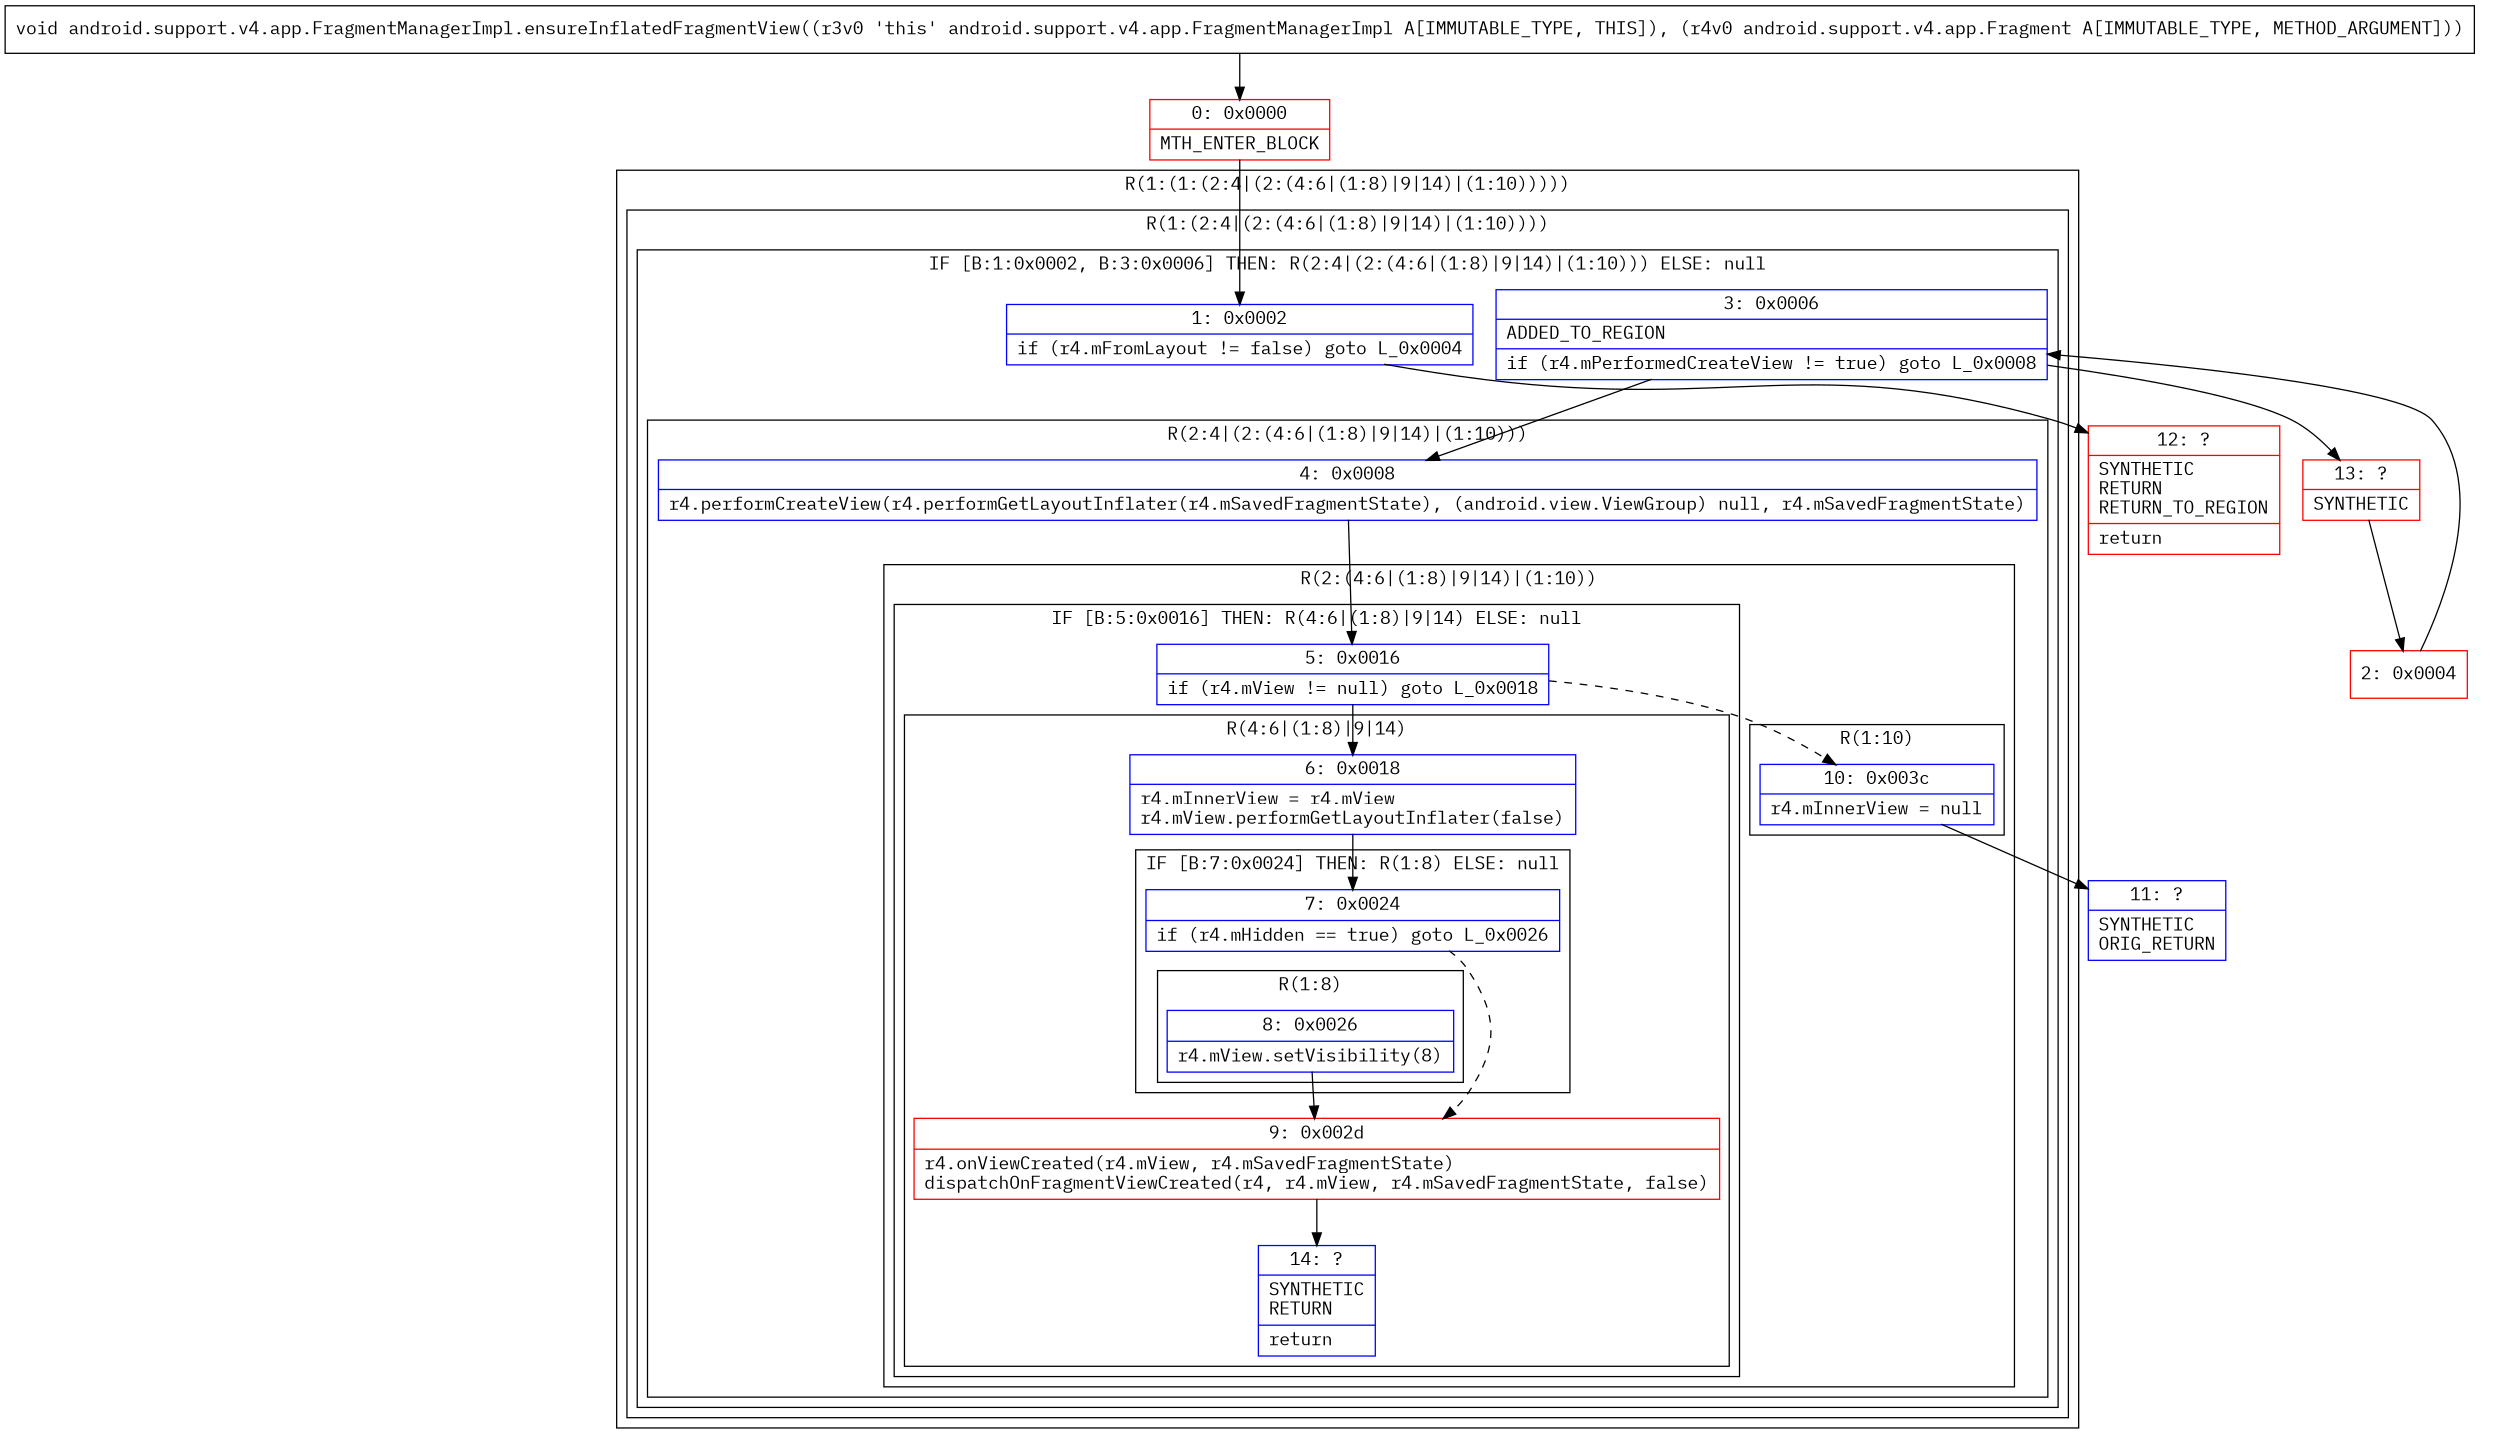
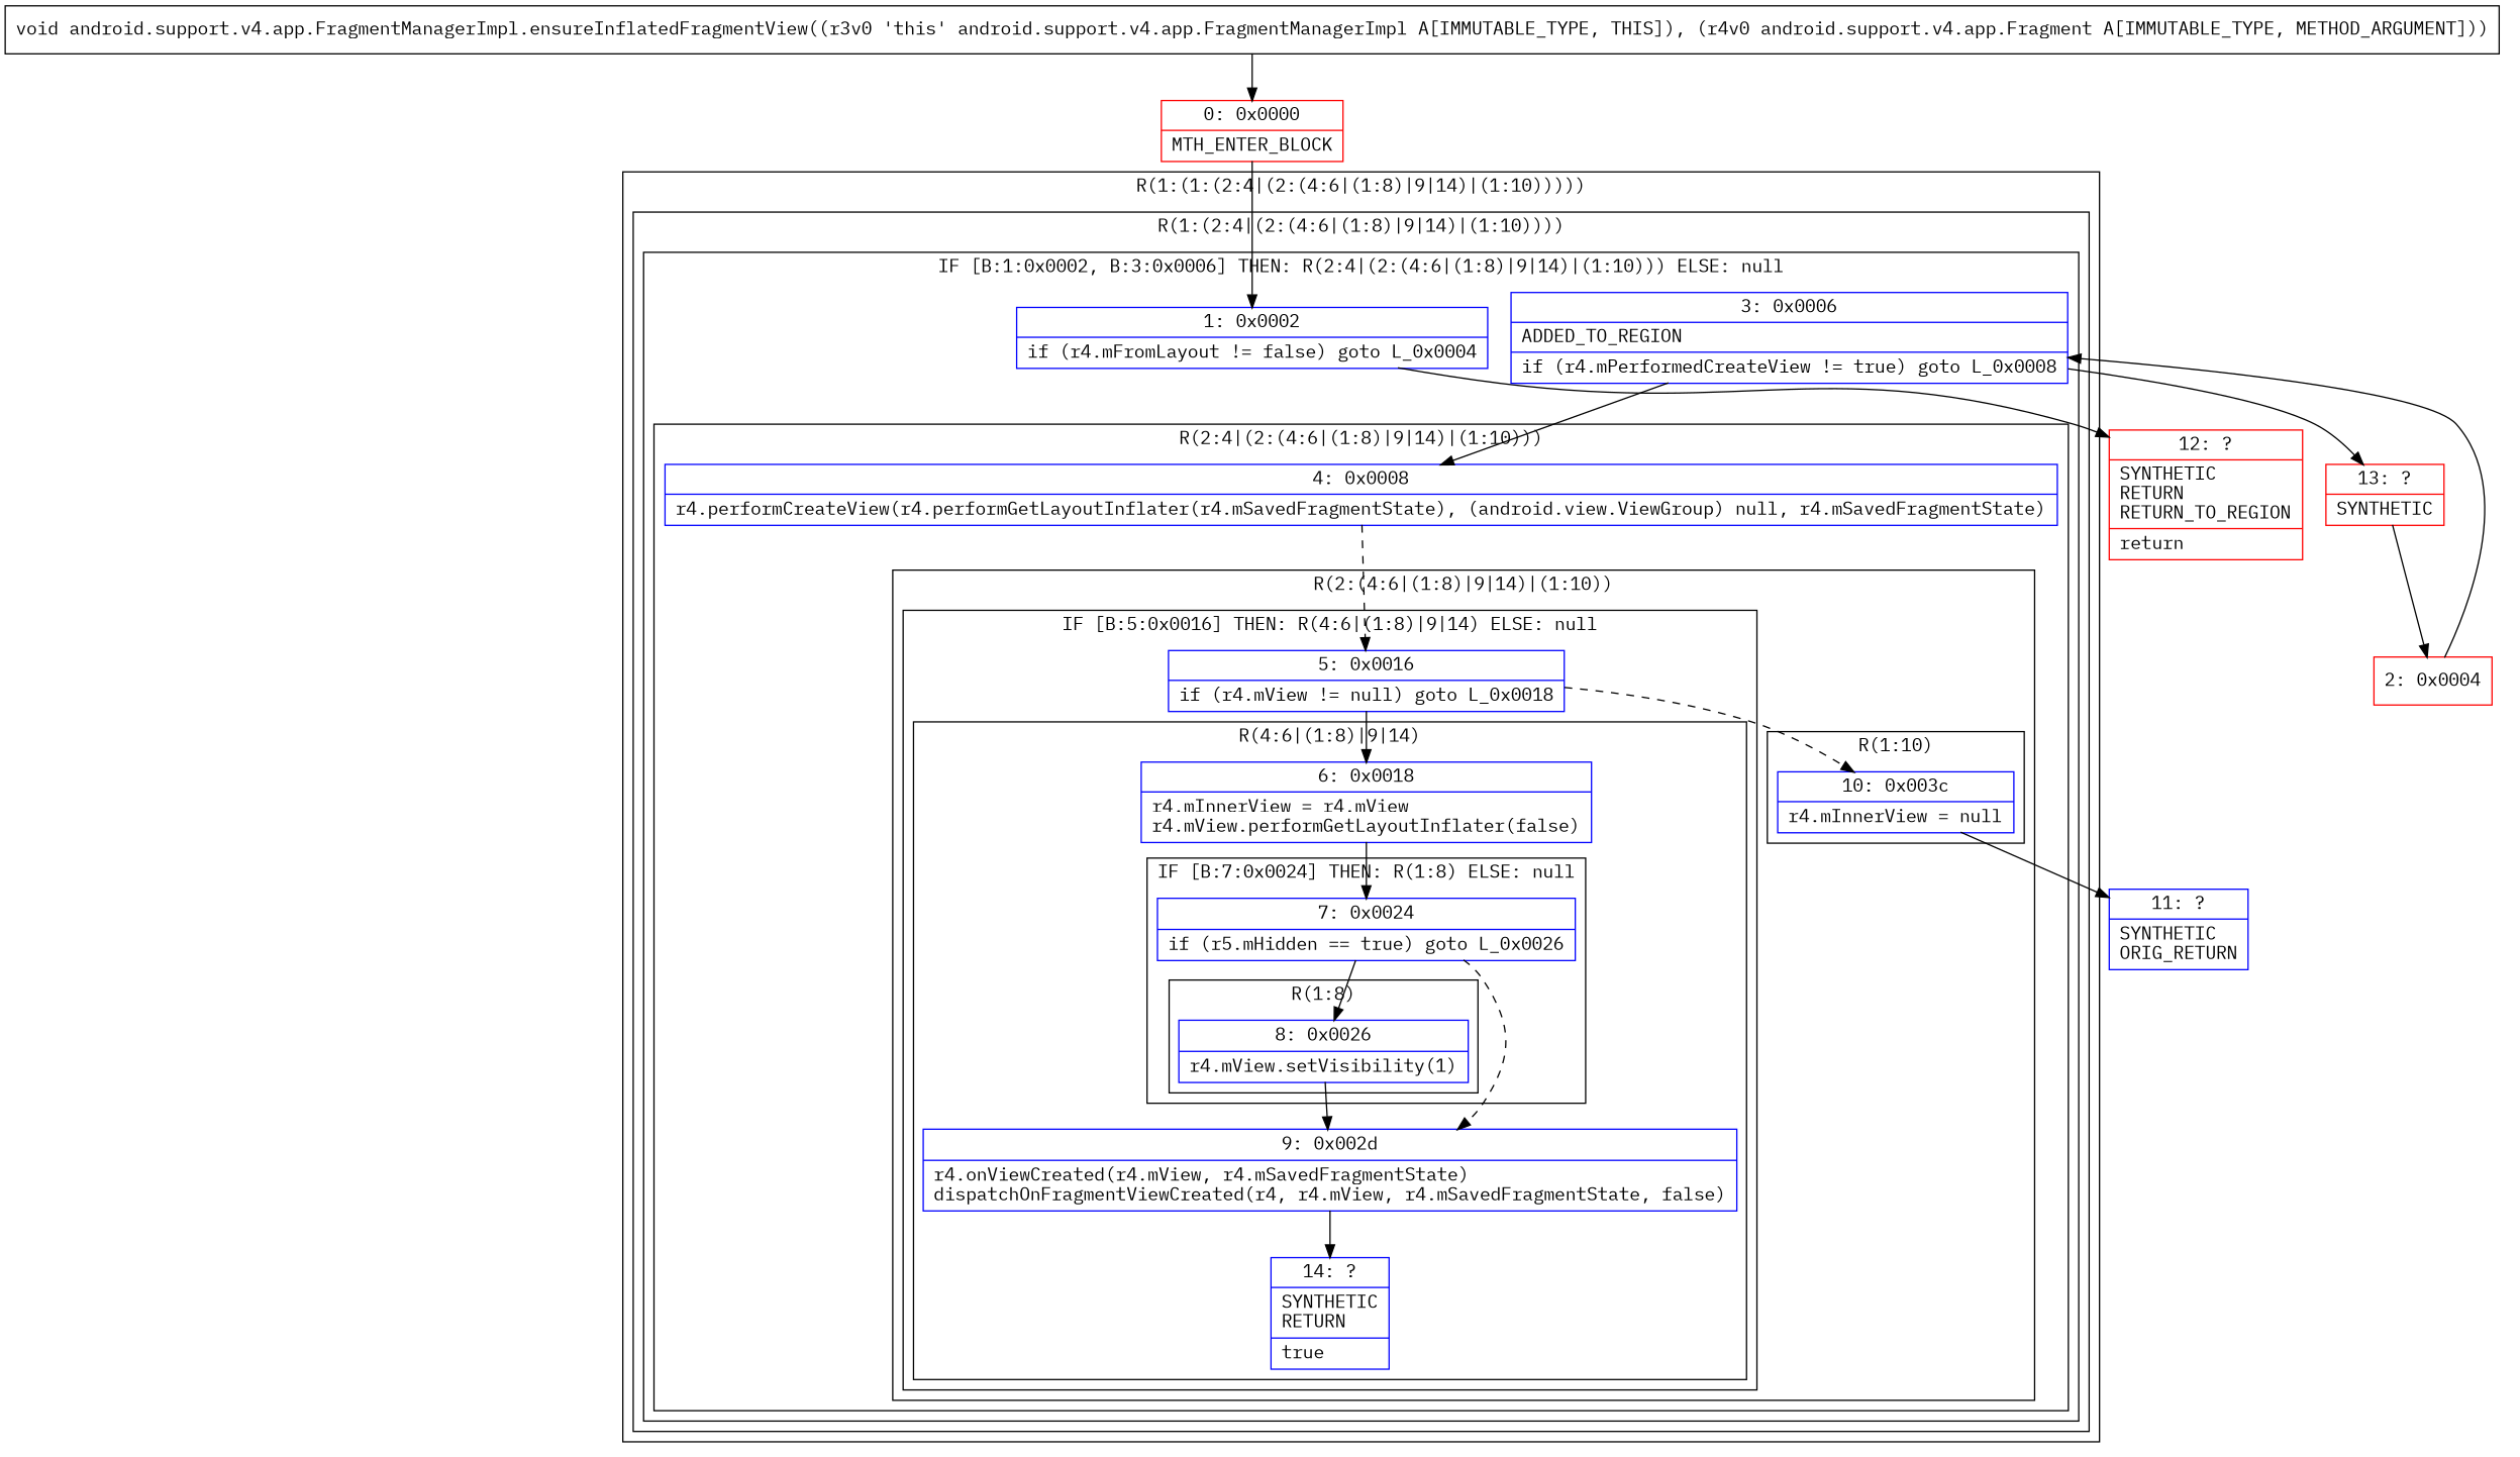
  digraph {
    fontname="IBM Plex Mono"
    node [color=blue fontname="IBM Plex Mono" shape=record]
    edge [fontname="IBM Plex Mono"]
-   n1 [label="{8\:\ 0x0026|r4.mView.setVisibility(8)\l}"]
-   n2 [label="{7\:\ 0x0024|if (r4.mHidden == true) goto L_0x0026\l}"]
+   n1 [label="{8\:\ 0x0026|r4.mView.setVisibility(1)\l}"]
+   n2 [label="{7\:\ 0x0024|if (r5.mHidden == true) goto L_0x0026\l}"]
    n3 [label="{6\:\ 0x0018|r4.mInnerView = r4.mView\lr4.mView.performGetLayoutInflater(false)\l}"]
-   n4 [color=red label="{9\:\ 0x002d|r4.onViewCreated(r4.mView, r4.mSavedFragmentState)\ldispatchOnFragmentViewCreated(r4, r4.mView, r4.mSavedFragmentState, false)\l}"]
-   n5 [label="{14\:\ ?|SYNTHETIC\lRETURN\l|return\l}"]
+   n4 [label="{9\:\ 0x002d|r4.onViewCreated(r4.mView, r4.mSavedFragmentState)\ldispatchOnFragmentViewCreated(r4, r4.mView, r4.mSavedFragmentState, false)\l}"]
+   n5 [label="{14\:\ ?|SYNTHETIC\lRETURN\l|true\l}"]
    n6 [label="{5\:\ 0x0016|if (r4.mView != null) goto L_0x0018\l}"]
    n7 [label="{10\:\ 0x003c|r4.mInnerView = null\l}"]
    n8 [label="{4\:\ 0x0008|r4.performCreateView(r4.performGetLayoutInflater(r4.mSavedFragmentState), (android.view.ViewGroup) null, r4.mSavedFragmentState)\l}"]
    n9 [label="{1\:\ 0x0002|if (r4.mFromLayout != false) goto L_0x0004\l}"]
    n10 [label="{3\:\ 0x0006|ADDED_TO_REGION\l|if (r4.mPerformedCreateView != true) goto L_0x0008\l}"]
    n11 [label="{11\:\ ?|SYNTHETIC\lORIG_RETURN\l}"]
    n12 [color=red label="{12\:\ ?|SYNTHETIC\lRETURN\lRETURN_TO_REGION\l|return\l}"]
    n13 [color=red label="{13\:\ ?|SYNTHETIC\l}"]
    n14 [color=red label="{2\:\ 0x0004}"]
    n15 [color=red label="{0\:\ 0x0000|MTH_ENTER_BLOCK\l}"]
    n16 [label="{void android.support.v4.app.FragmentManagerImpl.ensureInflatedFragmentView((r3v0 'this' android.support.v4.app.FragmentManagerImpl A[IMMUTABLE_TYPE, THIS]), (r4v0 android.support.v4.app.Fragment A[IMMUTABLE_TYPE, METHOD_ARGUMENT])) }" color=""]
    subgraph cluster_1 {
      label="R(1:(1:(2:4|(2:(4:6|(1:8)|9|14)|(1:10)))))"
      subgraph cluster_2 {
        label="R(1:(2:4|(2:(4:6|(1:8)|9|14)|(1:10))))"
        subgraph cluster_3 {
          label="IF [B:1:0x0002, B:3:0x0006] THEN: R(2:4|(2:(4:6|(1:8)|9|14)|(1:10))) ELSE: null"
          n9
          n10
          subgraph cluster_4 {
            label="R(2:4|(2:(4:6|(1:8)|9|14)|(1:10)))"
            n8
            subgraph cluster_5 {
              label="R(2:(4:6|(1:8)|9|14)|(1:10))"
              subgraph cluster_6 {
                label="IF [B:5:0x0016] THEN: R(4:6|(1:8)|9|14) ELSE: null"
                n6
                subgraph cluster_7 {
                  label="R(4:6|(1:8)|9|14)"
                  n3
                  n4
                  n5
                  subgraph cluster_8 {
                    label="IF [B:7:0x0024] THEN: R(1:8) ELSE: null"
                    n2
                    subgraph cluster_9 {
                      label="R(1:8)"
                      n1
                    }
                  }
                }
              }
              subgraph cluster_10 {
                label="R(1:10)"
                n7
              }
            }
          }
        }
      }
    }
    n1 -> n4
+   n2 -> n1
    n2 -> n4 [style=dashed]
    n3 -> n2
    n4 -> n5
    n6 -> n3
    n6 -> n7 [style=dashed]
    n7 -> n11
-   n8 -> n6
+   n8 -> n6 [style=dashed]
    n9 -> n12 [style=solid]
    n10 -> n8
    n10 -> n13 [style=solid]
    n13 -> n14
    n14 -> n10
    n15 -> n9
    n16 -> n15
  }
